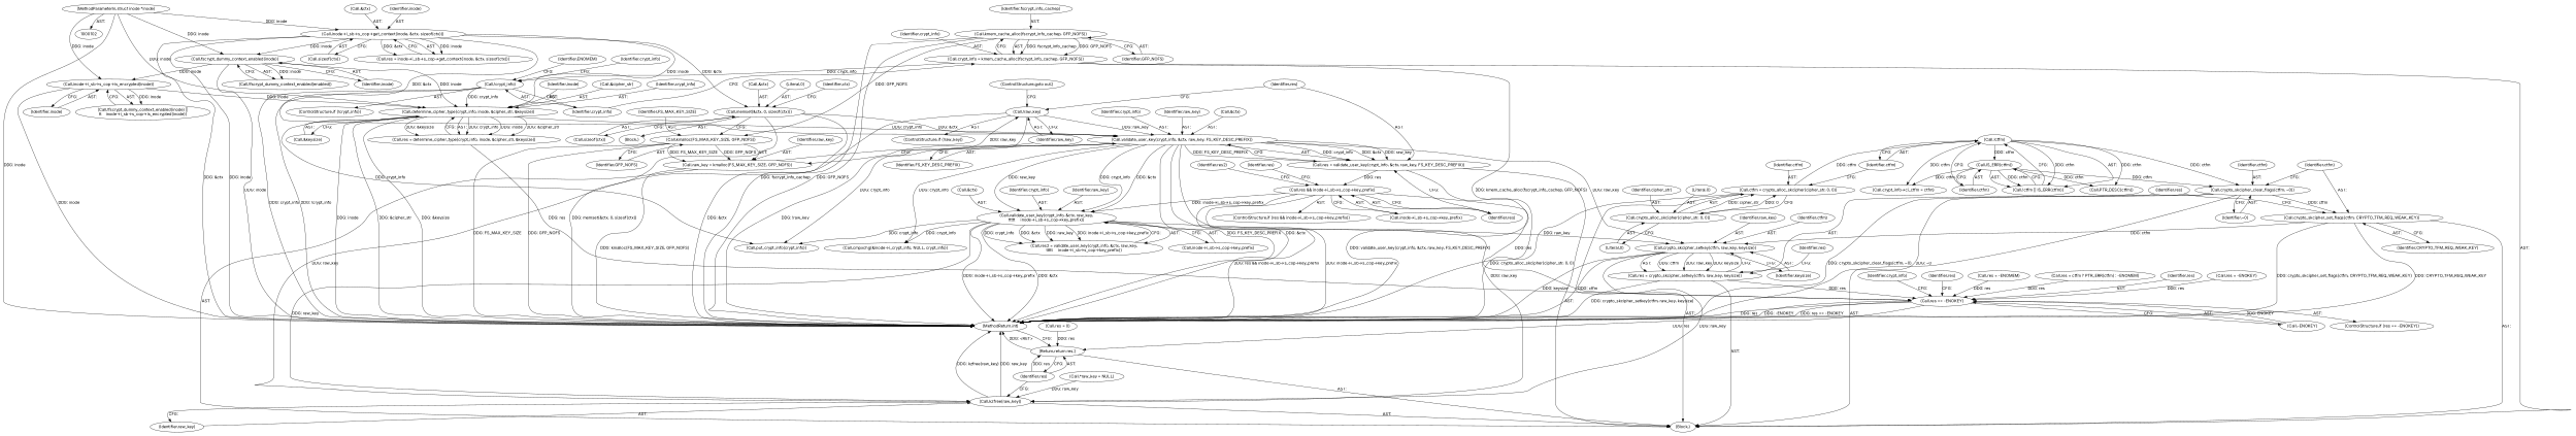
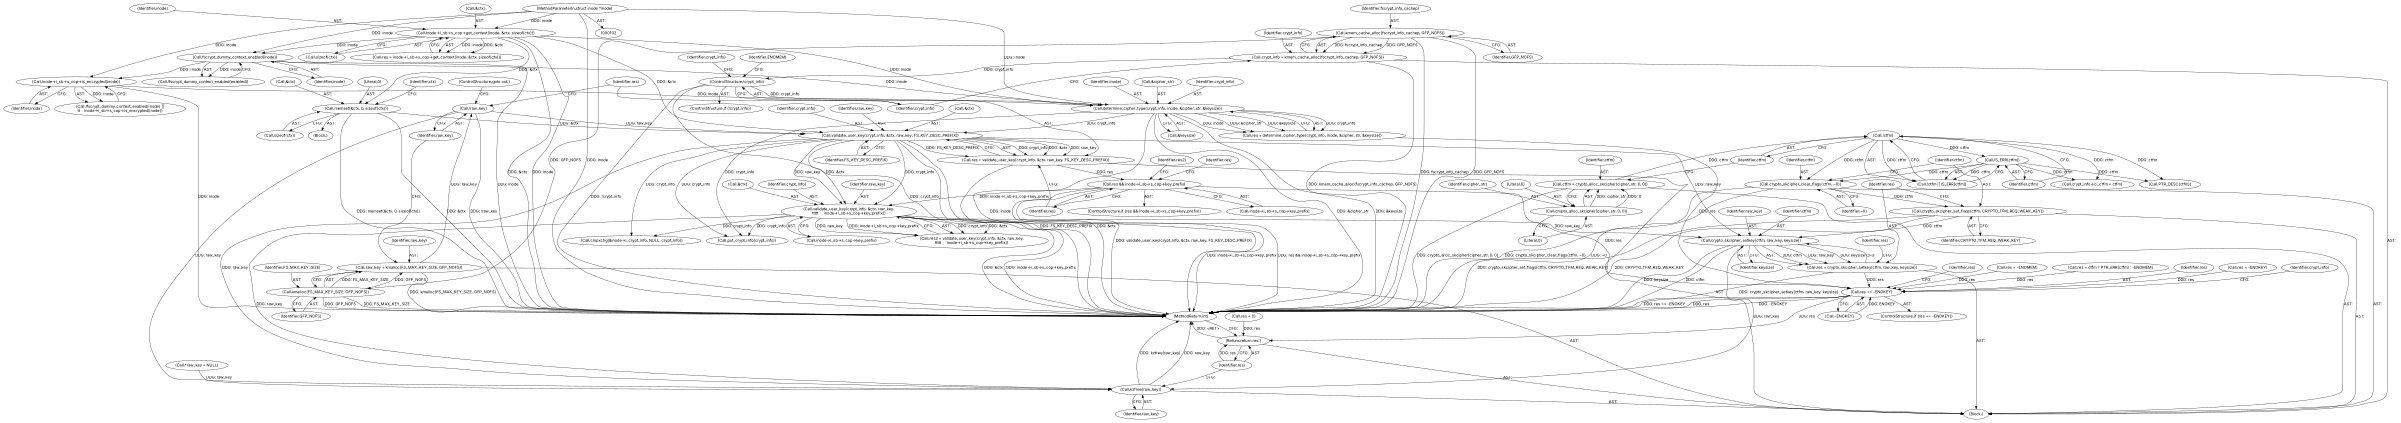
  digraph {
    fontname=Inter
    node [fontname=Inter]
    edge [fontname=Inter]
    n1 [label="(Call,crypto_skcipher_setkey(ctfm, raw_key, keysize))"]
    n2 [label="(Call,res = crypto_skcipher_setkey(ctfm, raw_key, keysize))"]
    n3 [label="(Call,kzfree(raw_key))"]
    n4 [label="(Identifier,keysize)"]
    n5 [label="(MethodReturn,int)"]
    n6 [label="(Block,)"]
    n7 [label="(Call,res == -ENOKEY)"]
    n8 [label="(Identifier,raw_key)"]
    n9 [label="(Return,return res;)"]
    n10 [label="(Call,crypto_skcipher_set_flags(ctfm, CRYPTO_TFM_REQ_WEAK_KEY))"]
    n11 [label="(Identifier,CRYPTO_TFM_REQ_WEAK_KEY)"]
    n12 [label="(Call,crypto_skcipher_clear_flags(ctfm, ~0))"]
    n13 [label="(Identifier,~0)"]
    n14 [label="(Call,!ctfm)"]
    n15 [label="(Call,IS_ERR(ctfm))"]
    n16 [label="(Call,PTR_DESC(ctfm))"]
    n17 [label="(Call,!ctfm || IS_ERR(ctfm))"]
    n18 [label="(Call,crypt_info->ci_ctfm = ctfm)"]
    n19 [label="(Identifier,ctfm)"]
    n20 [label="(Identifier,ctfm)"]
    n21 [label="(Call,ctfm = crypto_alloc_skcipher(cipher_str, 0, 0))"]
    n22 [label="(Call,crypto_alloc_skcipher(cipher_str, 0, 0))"]
    n23 [label="(Literal,0)"]
    n24 [label="(Call,validate_user_key(crypt_info, &ctx, raw_key, FS_KEY_DESC_PREFIX))"]
    n25 [label="(Call,validate_user_key(crypt_info, &ctx, raw_key,\n\t\t\t\t\t     inode->i_sb->s_cop->key_prefix))"]
    n26 [label="(Call,res = validate_user_key(crypt_info, &ctx, raw_key, FS_KEY_DESC_PREFIX))"]
    n27 [label="(Call,put_crypt_info(crypt_info))"]
    n28 [label="(Call,cmpxchg(&inode->i_crypt_info, NULL, crypt_info))"]
    n29 [label="(Identifier,FS_KEY_DESC_PREFIX)"]
    n30 [label="(Call,res2 = validate_user_key(crypt_info, &ctx, raw_key,\n\t\t\t\t\t     inode->i_sb->s_cop->key_prefix))"]
    n31 [label="(Call,inode->i_sb->s_cop->key_prefix)"]
    n32 [label="(Call,res && inode->i_sb->s_cop->key_prefix)"]
    n33 [label="(Call,determine_cipher_type(crypt_info, inode, &cipher_str, &keysize))"]
    n34 [label="(Call,res = determine_cipher_type(crypt_info, inode, &cipher_str, &keysize))"]
    n35 [label="(Call,&keysize)"]
-   n36 [label="(Call,!crypt_info)"]
+   n36 [label="(ControlStructure,!crypt_info)"]
    n37 [label="(ControlStructure,if (!crypt_info))"]
    n38 [label="(Identifier,crypt_info)"]
    n39 [label="(Call,crypt_info = kmem_cache_alloc(fscrypt_info_cachep, GFP_NOFS))"]
    n40 [label="(Call,kmem_cache_alloc(fscrypt_info_cachep, GFP_NOFS))"]
    n41 [label="(Call,kmalloc(FS_MAX_KEY_SIZE, GFP_NOFS))"]
    n42 [label="(Identifier,GFP_NOFS)"]
    n43 [label="(Call,raw_key = kmalloc(FS_MAX_KEY_SIZE, GFP_NOFS))"]
    n44 [label="(Identifier,GFP_NOFS)"]
    n45 [label="(Call,fscrypt_dummy_context_enabled(inode))"]
    n46 [label="(Call,inode->i_sb->s_cop->is_encrypted(inode))"]
    n47 [label="(Call,!fscrypt_dummy_context_enabled(enabled))"]
    n48 [label="(Identifier,inode)"]
    n49 [label="(Identifier,inode)"]
    n50 [label="(Call,!fscrypt_dummy_context_enabled(inode) ||\n\t\t    inode->i_sb->s_cop->is_encrypted(inode))"]
    n51 [label="(Call,inode->i_sb->s_cop->get_context(inode, &ctx, sizeof(ctx)))"]
    n52 [label="(Call,memset(&ctx, 0, sizeof(ctx)))"]
    n53 [label="(Call,sizeof(ctx))"]
    n54 [label="(Call,res = inode->i_sb->s_cop->get_context(inode, &ctx, sizeof(ctx)))"]
    n55 [label="(Call,sizeof(ctx))"]
    n56 [label="(Block,)"]
    n57 [label="(MethodParameterIn,struct inode *inode)"]
    1000102
    n59 [label="(Call,!raw_key)"]
    n60 [label="(Identifier,raw_key)"]
-   n61 [label="(ControlStructure,if (!raw_key))"]
    n62 [label="(ControlStructure,if (res && inode->i_sb->s_cop->key_prefix))"]
    n63 [label="(Call,inode->i_sb->s_cop->key_prefix)"]
    n64 [label="(Identifier,res)"]
    n65 [label="(Call,-ENOKEY)"]
    n66 [label="(ControlStructure,if (res == -ENOKEY))"]
    n67 [label="(Identifier,res)"]
    n68 [label="(ControlStructure,goto out;)"]
    n69 [label="(Identifier,raw_key)"]
    n70 [label="(Identifier,crypt_info)"]
    n71 [label="(Identifier,ctx)"]
    n72 [label="(Identifier,inode)"]
    n73 [label="(Identifier,res)"]
    n74 [label="(Call,*raw_key = NULL)"]
    n75 [label="(Identifier,inode)"]
    n76 [label="(Identifier,res2)"]
    n77 [label="(Call,&cipher_str)"]
    n78 [label="(Identifier,ctfm)"]
    n79 [label="(Identifier,ctfm)"]
    n80 [label="(Identifier,crypt_info)"]
    n81 [label="(Identifier,res)"]
    n82 [label="(Call,res = -ENOMEM)"]
    n83 [label="(Identifier,crypt_info)"]
    n84 [label="(Identifier,res)"]
    n85 [label="(Identifier,raw_key)"]
    n86 [label="(Identifier,ENOMEM)"]
    n87 [label="(Identifier,cipher_str)"]
    n88 [label="(Call,res = ctfm ? PTR_ERR(ctfm) : -ENOMEM)"]
    n89 [label="(Identifier,crypt_info)"]
    n90 [label="(Identifier,raw_key)"]
    n91 [label="(Literal,0)"]
    n92 [label="(Call,&ctx)"]
    n93 [label="(Call,&ctx)"]
    n94 [label="(Identifier,res)"]
    n95 [label="(Identifier,res)"]
    n96 [label="(Call,res = -ENOKEY)"]
    n97 [label="(Identifier,crypt_info)"]
    n98 [label="(Identifier,crypt_info)"]
    n99 [label="(Identifier,raw_key)"]
    n100 [label="(Identifier,ctfm)"]
    n101 [label="(Identifier,FS_MAX_KEY_SIZE)"]
    n102 [label="(Call,&ctx)"]
    n103 [label="(Identifier,fscrypt_info_cachep)"]
    n104 [label="(Call,&ctx)"]
    n105 [label="(Identifier,ctfm)"]
    n106 [label="(Call,res = 0)"]
    n107 [label="(Identifier,res)"]
    n108 [label="(Literal,0)"]
    n1 -> n2 [label="AST: "]
    n1 -> n2 [label="DDG: ctfm"]
    n1 -> n2 [label="DDG: raw_key"]
    n1 -> n2 [label="DDG: keysize"]
    n1 -> n3 [label="DDG: raw_key"]
    n1 -> n4 [label="CFG: "]
    n1 -> n5 [label="DDG: keysize"]
    n1 -> n5 [label="DDG: ctfm"]
    n2 -> n1 [label="CFG: "]
    n2 -> n5 [label="DDG: crypto_skcipher_setkey(ctfm, raw_key, keysize)"]
    n2 -> n6 [label="AST: "]
    n2 -> n7 [label="DDG: res"]
    n3 -> n5 [label="DDG: raw_key"]
    n3 -> n5 [label="DDG: kzfree(raw_key)"]
    n3 -> n6 [label="AST: "]
    n3 -> n8 [label="CFG: "]
    n4 -> n1 [label="AST: "]
    n5 -> n9 [label="CFG: "]
    n7 -> n5 [label="DDG: res"]
    n7 -> n5 [label="DDG: -ENOKEY"]
    n7 -> n5 [label="DDG: res == -ENOKEY"]
    n7 -> n9 [label="DDG: res"]
    n7 -> n65 [label="CFG: "]
    n7 -> n66 [label="AST: "]
    n8 -> n3 [label="AST: "]
    n9 -> n5 [label="DDG: <RET>"]
    n9 -> n6 [label="AST: "]
    n9 -> n67 [label="CFG: "]
    n10 -> n1 [label="DDG: ctfm"]
    n10 -> n5 [label="DDG: crypto_skcipher_set_flags(ctfm, CRYPTO_TFM_REQ_WEAK_KEY)"]
    n10 -> n5 [label="DDG: CRYPTO_TFM_REQ_WEAK_KEY"]
    n10 -> n6 [label="AST: "]
    n10 -> n11 [label="CFG: "]
    n11 -> n10 [label="AST: "]
    n12 -> n5 [label="DDG: crypto_skcipher_clear_flags(ctfm, ~0)"]
    n12 -> n5 [label="DDG: ~0"]
    n12 -> n6 [label="AST: "]
    n12 -> n10 [label="DDG: ctfm"]
    n12 -> n13 [label="CFG: "]
    n13 -> n12 [label="AST: "]
    n14 -> n12 [label="DDG: ctfm"]
    n14 -> n15 [label="DDG: ctfm"]
    n14 -> n16 [label="DDG: ctfm"]
    n14 -> n17 [label="AST: "]
    n14 -> n17 [label="DDG: ctfm"]
    n14 -> n18 [label="DDG: ctfm"]
    n14 -> n19 [label="CFG: "]
    n15 -> n12 [label="DDG: ctfm"]
    n15 -> n16 [label="DDG: ctfm"]
    n15 -> n17 [label="AST: "]
    n15 -> n17 [label="DDG: ctfm"]
    n15 -> n18 [label="DDG: ctfm"]
    n15 -> n20 [label="CFG: "]
    n17 -> n14 [label="CFG: "]
    n17 -> n15 [label="CFG: "]
    n19 -> n14 [label="AST: "]
    n19 -> n21 [label="CFG: "]
    n20 -> n14 [label="CFG: "]
    n20 -> n15 [label="AST: "]
    n21 -> n5 [label="DDG: crypto_alloc_skcipher(cipher_str, 0, 0)"]
    n21 -> n6 [label="AST: "]
    n21 -> n14 [label="DDG: ctfm"]
    n21 -> n22 [label="CFG: "]
    n22 -> n21 [label="AST: "]
    n22 -> n21 [label="DDG: cipher_str"]
    n22 -> n21 [label="DDG: 0"]
    n22 -> n23 [label="CFG: "]
    n23 -> n22 [label="AST: "]
    n24 -> n1 [label="DDG: raw_key"]
    n24 -> n3 [label="DDG: raw_key"]
    n24 -> n5 [label="DDG: FS_KEY_DESC_PREFIX"]
    n24 -> n5 [label="DDG: &ctx"]
    n24 -> n25 [label="DDG: crypt_info"]
    n24 -> n25 [label="DDG: &ctx"]
    n24 -> n25 [label="DDG: raw_key"]
    n24 -> n26 [label="AST: "]
    n24 -> n26 [label="DDG: crypt_info"]
    n24 -> n26 [label="DDG: &ctx"]
    n24 -> n26 [label="DDG: raw_key"]
    n24 -> n26 [label="DDG: FS_KEY_DESC_PREFIX"]
    n24 -> n27 [label="DDG: crypt_info"]
    n24 -> n28 [label="DDG: crypt_info"]
    n24 -> n29 [label="CFG: "]
    n25 -> n1 [label="DDG: raw_key"]
    n25 -> n3 [label="DDG: raw_key"]
    n25 -> n5 [label="DDG: inode->i_sb->s_cop->key_prefix"]
    n25 -> n5 [label="DDG: &ctx"]
    n25 -> n27 [label="DDG: crypt_info"]
    n25 -> n28 [label="DDG: crypt_info"]
    n25 -> n30 [label="AST: "]
    n25 -> n30 [label="DDG: crypt_info"]
    n25 -> n30 [label="DDG: &ctx"]
    n25 -> n30 [label="DDG: raw_key"]
    n25 -> n30 [label="DDG: inode->i_sb->s_cop->key_prefix"]
    n25 -> n31 [label="CFG: "]
    n26 -> n5 [label="DDG: validate_user_key(crypt_info, &ctx, raw_key, FS_KEY_DESC_PREFIX)"]
    n26 -> n6 [label="AST: "]
    n26 -> n24 [label="CFG: "]
    n26 -> n32 [label="DDG: res"]
    n29 -> n24 [label="AST: "]
    n30 -> n25 [label="CFG: "]
    n31 -> n25 [label="AST: "]
    n32 -> n5 [label="DDG: res && inode->i_sb->s_cop->key_prefix"]
    n32 -> n5 [label="DDG: inode->i_sb->s_cop->key_prefix"]
    n32 -> n7 [label="DDG: res"]
    n32 -> n25 [label="DDG: inode->i_sb->s_cop->key_prefix"]
    n32 -> n62 [label="AST: "]
    n32 -> n63 [label="CFG: "]
    n32 -> n64 [label="CFG: "]
    n33 -> n5 [label="DDG: inode"]
    n33 -> n5 [label="DDG: &cipher_str"]
    n33 -> n5 [label="DDG: &keysize"]
    n33 -> n24 [label="DDG: crypt_info"]
    n33 -> n27 [label="DDG: crypt_info"]
    n33 -> n34 [label="AST: "]
    n33 -> n34 [label="DDG: crypt_info"]
    n33 -> n34 [label="DDG: inode"]
    n33 -> n34 [label="DDG: &cipher_str"]
    n33 -> n34 [label="DDG: &keysize"]
    n33 -> n35 [label="CFG: "]
    n34 -> n7 [label="DDG: res"]
    n34 -> n33 [label="CFG: "]
    n35 -> n33 [label="AST: "]
    n36 -> n5 [label="DDG: crypt_info"]
    n36 -> n5 [label="DDG: !crypt_info"]
    n36 -> n33 [label="DDG: crypt_info"]
    n36 -> n37 [label="AST: "]
    n36 -> n38 [label="CFG: "]
    n38 -> n36 [label="AST: "]
    n38 -> n39 [label="CFG: "]
    n39 -> n5 [label="DDG: kmem_cache_alloc(fscrypt_info_cachep, GFP_NOFS)"]
    n39 -> n6 [label="AST: "]
    n39 -> n36 [label="DDG: crypt_info"]
    n39 -> n40 [label="CFG: "]
    n40 -> n5 [label="DDG: fscrypt_info_cachep"]
    n40 -> n5 [label="DDG: GFP_NOFS"]
    n40 -> n39 [label="AST: "]
    n40 -> n39 [label="DDG: fscrypt_info_cachep"]
    n40 -> n39 [label="DDG: GFP_NOFS"]
    n40 -> n41 [label="DDG: GFP_NOFS"]
    n40 -> n42 [label="CFG: "]
    n41 -> n5 [label="DDG: FS_MAX_KEY_SIZE"]
    n41 -> n5 [label="DDG: GFP_NOFS"]
    n41 -> n43 [label="AST: "]
    n41 -> n43 [label="DDG: FS_MAX_KEY_SIZE"]
    n41 -> n43 [label="DDG: GFP_NOFS"]
    n41 -> n44 [label="CFG: "]
    n42 -> n40 [label="AST: "]
    n43 -> n5 [label="DDG: kmalloc(FS_MAX_KEY_SIZE, GFP_NOFS)"]
    n43 -> n6 [label="AST: "]
-   n52 -> n41 [label="CFG: "]
+   n43 -> n41 [label="CFG: "]
    n43 -> n59 [label="DDG: raw_key"]
    n44 -> n41 [label="AST: "]
    n45 -> n5 [label="DDG: inode"]
    n45 -> n33 [label="DDG: inode"]
    n45 -> n46 [label="DDG: inode"]
    n45 -> n47 [label="AST: "]
    n45 -> n47 [label="DDG: inode"]
    n45 -> n48 [label="CFG: "]
    n46 -> n5 [label="DDG: inode"]
    n46 -> n33 [label="DDG: inode"]
    n46 -> n49 [label="CFG: "]
    n46 -> n50 [label="AST: "]
    n46 -> n50 [label="DDG: inode"]
    n47 -> n45 [label="CFG: "]
    n48 -> n45 [label="AST: "]
    n49 -> n46 [label="AST: "]
    n50 -> n46 [label="CFG: "]
    n51 -> n5 [label="DDG: &ctx"]
    n51 -> n5 [label="DDG: inode"]
    n51 -> n24 [label="DDG: &ctx"]
    n51 -> n33 [label="DDG: inode"]
    n51 -> n45 [label="DDG: inode"]
    n51 -> n52 [label="DDG: &ctx"]
    n51 -> n53 [label="CFG: "]
    n51 -> n54 [label="AST: "]
    n51 -> n54 [label="DDG: inode"]
    n51 -> n54 [label="DDG: &ctx"]
    n52 -> n5 [label="DDG: memset(&ctx, 0, sizeof(ctx))"]
    n52 -> n5 [label="DDG: &ctx"]
    n52 -> n24 [label="DDG: &ctx"]
    n52 -> n55 [label="CFG: "]
    n52 -> n56 [label="AST: "]
    n53 -> n51 [label="AST: "]
    n54 -> n51 [label="CFG: "]
    n55 -> n52 [label="AST: "]
    n57 -> n5 [label="DDG: inode"]
    n57 -> n33 [label="DDG: inode"]
    n57 -> n45 [label="DDG: inode"]
    n57 -> n46 [label="DDG: inode"]
    n57 -> n51 [label="DDG: inode"]
    n57 -> 1000102 [label="AST: "]
    n59 -> n3 [label="DDG: raw_key"]
    n59 -> n5 [label="DDG: !raw_key"]
    n59 -> n24 [label="DDG: raw_key"]
    n59 -> n60 [label="CFG: "]
-   n59 -> n61 [label="AST: "]
    n60 -> n43 [label="CFG: "]
    n60 -> n59 [label="AST: "]
    n63 -> n32 [label="AST: "]
    n64 -> n26 [label="CFG: "]
    n64 -> n32 [label="AST: "]
    n65 -> n7 [label="AST: "]
    n65 -> n7 [label="DDG: ENOKEY"]
    n67 -> n3 [label="CFG: "]
    n67 -> n9 [label="AST: "]
    n67 -> n9 [label="DDG: res"]
    n68 -> n59 [label="CFG: "]
    n69 -> n1 [label="AST: "]
    n70 -> n24 [label="AST: "]
    n71 -> n52 [label="CFG: "]
    n72 -> n51 [label="AST: "]
    n73 -> n7 [label="CFG: "]
    n74 -> n3 [label="DDG: raw_key"]
    n75 -> n33 [label="AST: "]
    n76 -> n32 [label="CFG: "]
    n77 -> n33 [label="AST: "]
    n78 -> n1 [label="AST: "]
    n79 -> n21 [label="AST: "]
    n80 -> n25 [label="AST: "]
    n81 -> n32 [label="CFG: "]
    n82 -> n7 [label="DDG: res"]
    n83 -> n33 [label="AST: "]
    n84 -> n26 [label="AST: "]
    n84 -> n59 [label="CFG: "]
    n85 -> n24 [label="AST: "]
    n86 -> n36 [label="CFG: "]
    n87 -> n22 [label="AST: "]
    n88 -> n7 [label="DDG: res"]
    n89 -> n36 [label="CFG: "]
    n90 -> n25 [label="AST: "]
    n91 -> n22 [label="AST: "]
    n92 -> n52 [label="AST: "]
    n93 -> n51 [label="AST: "]
    n94 -> n2 [label="AST: "]
    n94 -> n10 [label="CFG: "]
    n95 -> n7 [label="AST: "]
    n96 -> n7 [label="DDG: res"]
    n97 -> n7 [label="CFG: "]
    n98 -> n39 [label="AST: "]
    n99 -> n43 [label="AST: "]
    n100 -> n10 [label="AST: "]
    n100 -> n12 [label="CFG: "]
    n101 -> n41 [label="AST: "]
    n102 -> n25 [label="AST: "]
    n103 -> n40 [label="AST: "]
    n104 -> n24 [label="AST: "]
    n105 -> n12 [label="AST: "]
    n106 -> n9 [label="DDG: res"]
    n107 -> n2 [label="CFG: "]
    n108 -> n52 [label="AST: "]
  }
